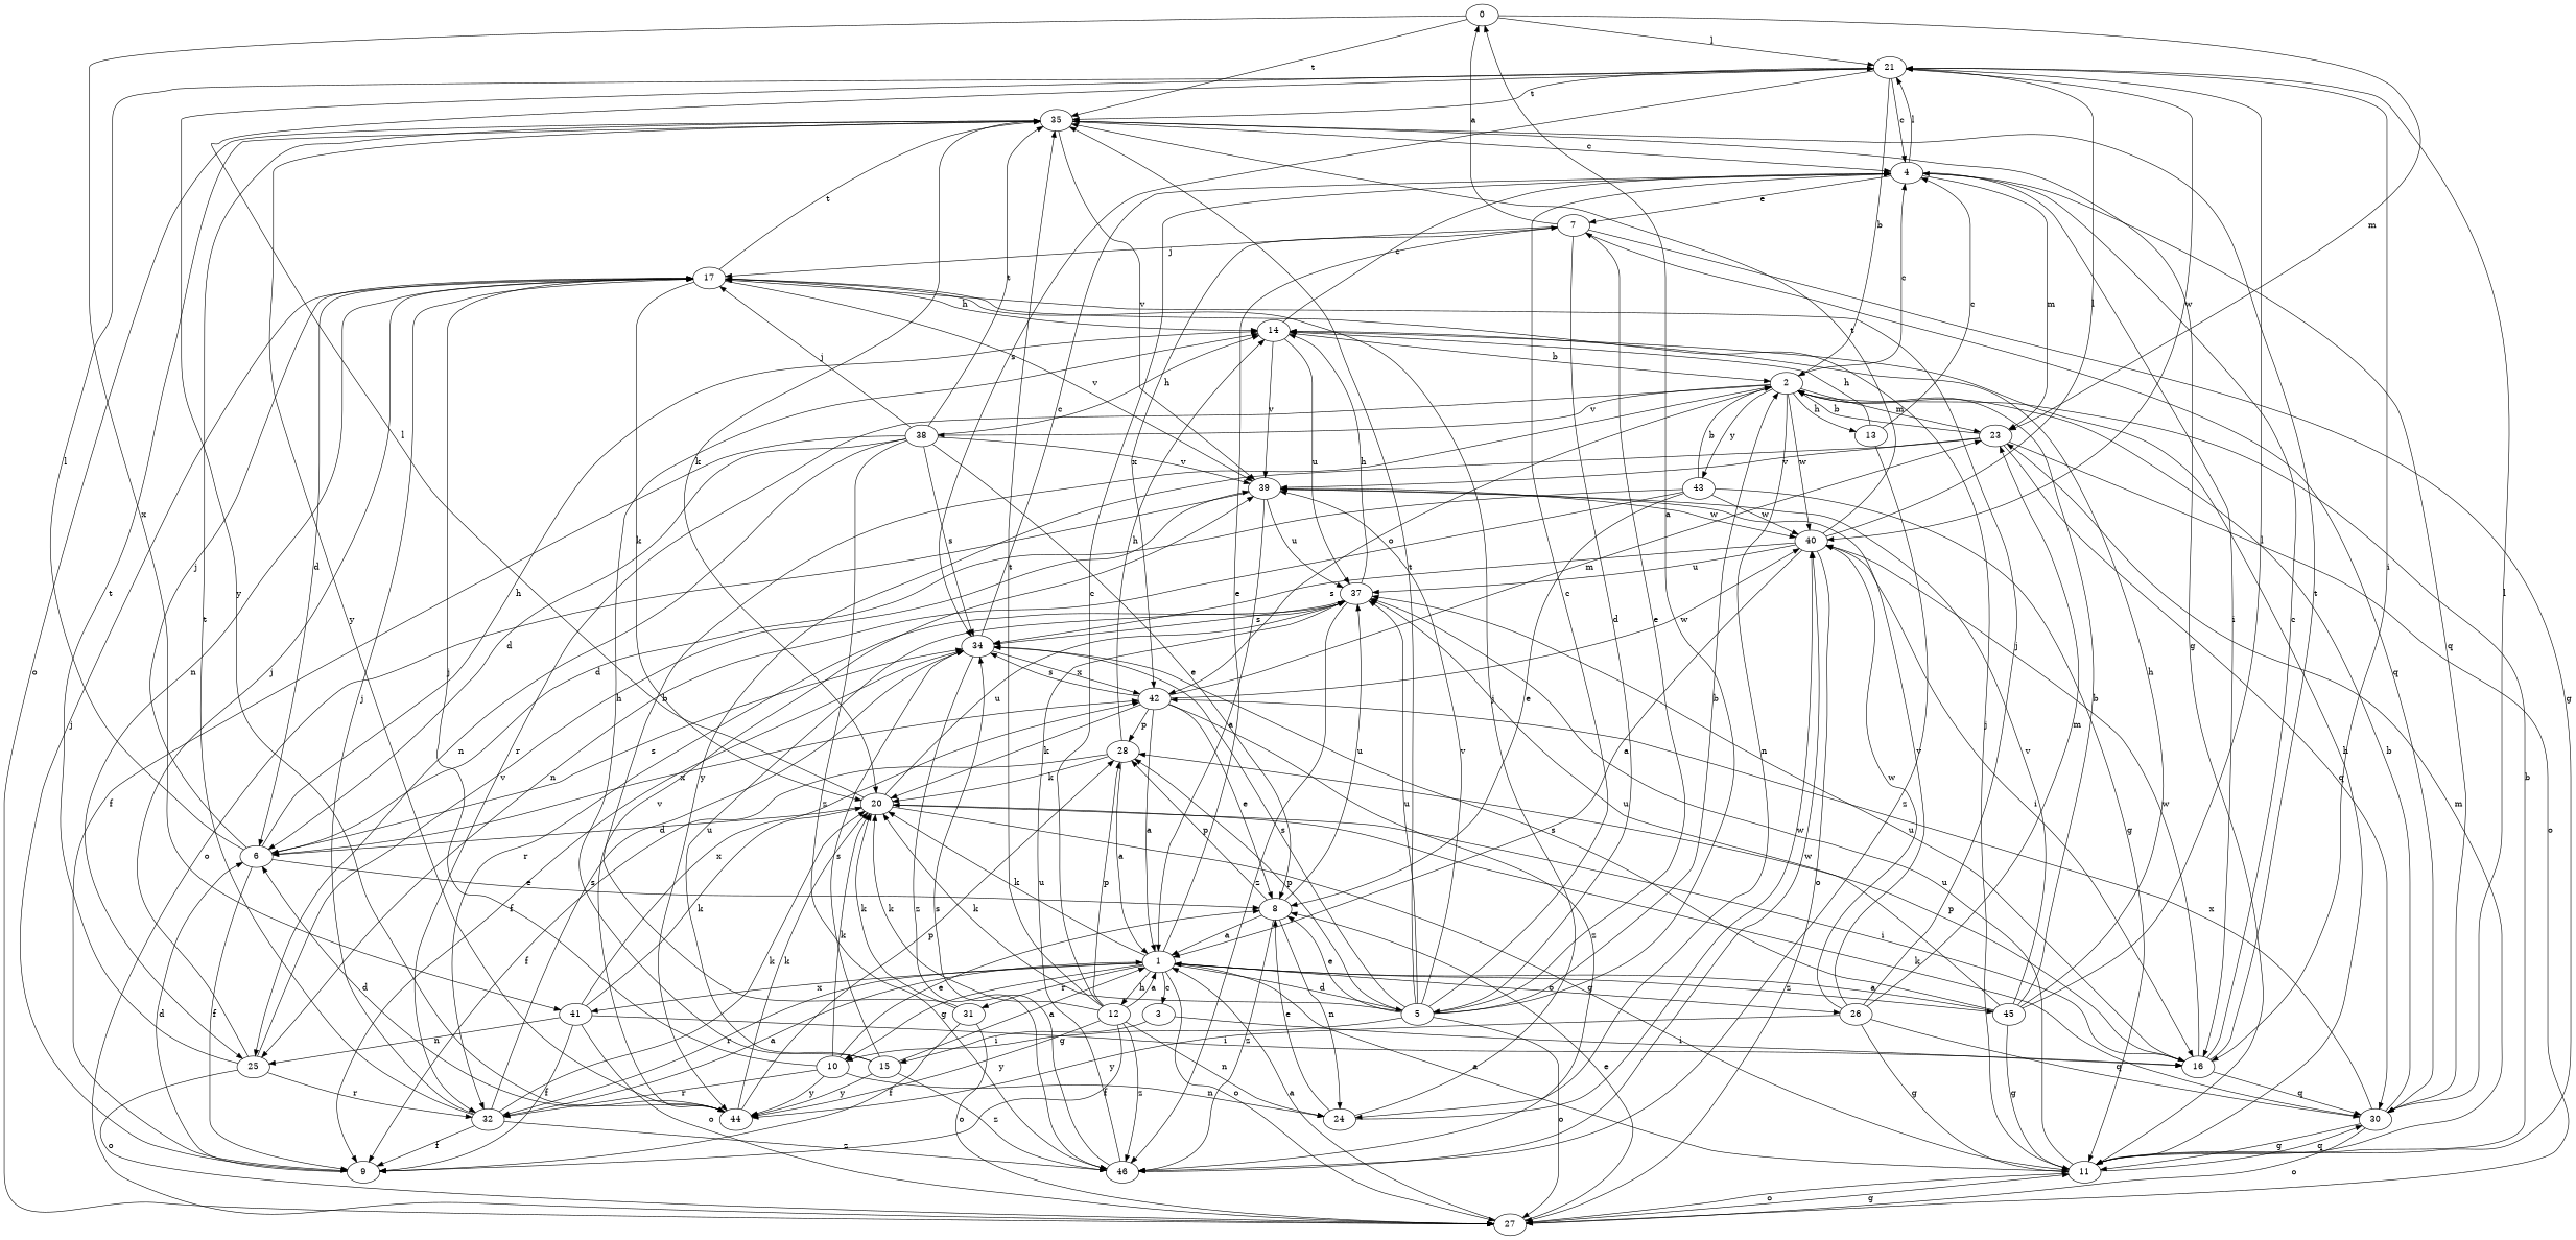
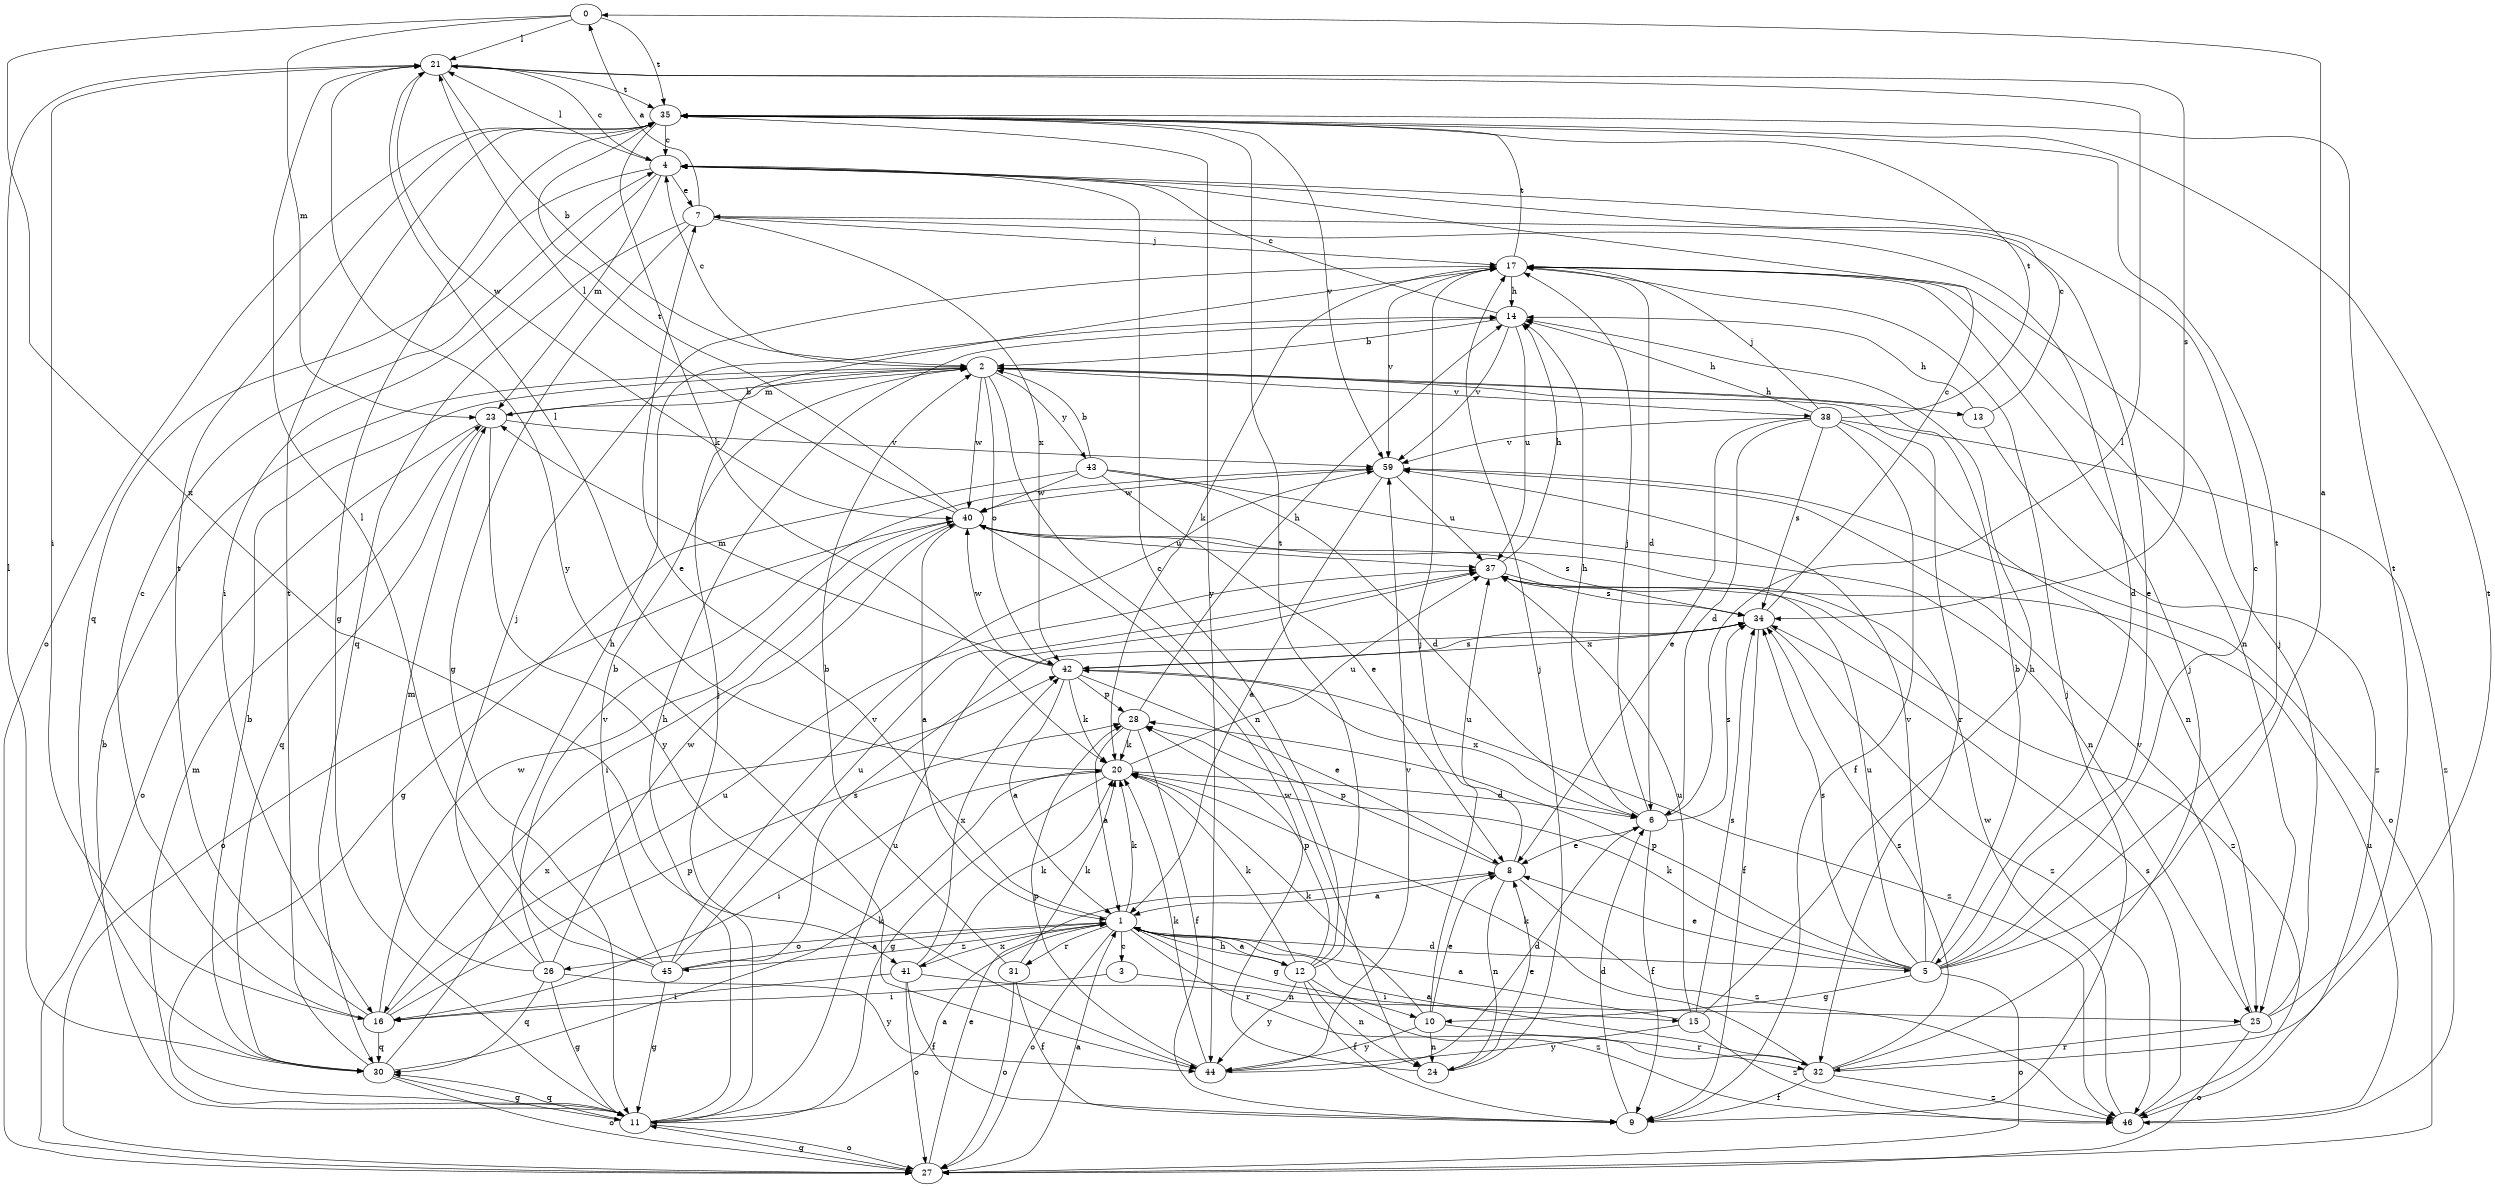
  strict digraph {
    0
    21
    23
    35
    41
    2
    4
    40
    16
    34
    44
    27
    30
-   39
+   39 [label=59]
    20
    11
    42
    9
    25
    1
    3
    5
    7
    10
    12
    26
    31
    32
    45
    15
    8
    28
    37
    17
    24
    46
    6
    14
    13
    38
    43
    0 -> 21 [label=l]
    0 -> 23 [label=m]
    0 -> 35 [label=t]
    0 -> 41 [label=x]
    21 -> 35 [label=t]
    21 -> 2 [label=b]
    21 -> 4 [label=c]
    21 -> 40 [label=w]
    21 -> 16 [label=i]
    21 -> 34 [label=s]
    21 -> 44 [label=y]
    23 -> 2 [label=b]
    23 -> 44 [label=y]
    23 -> 27 [label=o]
    23 -> 30 [label=q]
    23 -> 39 [label=v]
    35 -> 4 [label=c]
    35 -> 44 [label=y]
    35 -> 27 [label=o]
    35 -> 39 [label=v]
    35 -> 20 [label=k]
    35 -> 11 [label=g]
    41 -> 16 [label=i]
    41 -> 27 [label=o]
    41 -> 20 [label=k]
    41 -> 42 [label=x]
    41 -> 9 [label=f]
    41 -> 25 [label=n]
    2 -> 23 [label=m]
    2 -> 4 [label=c]
    2 -> 40 [label=w]
    2 -> 42 [label=o]
    2 -> 32 [label=r]
    2 -> 24 [label=n]
    2 -> 13 [label=h]
    2 -> 38 [label=v]
    2 -> 43 [label=y]
    4 -> 21 [label=l]
    4 -> 23 [label=m]
    4 -> 16 [label=i]
    4 -> 30 [label=q]
    4 -> 7 [label=e]
    40 -> 21 [label=l]
    40 -> 35 [label=t]
    40 -> 16 [label=i]
    40 -> 34 [label=s]
    40 -> 27 [label=o]
    40 -> 1 [label=a]
    40 -> 37 [label=u]
    16 -> 35 [label=t]
    16 -> 4 [label=c]
    16 -> 40 [label=w]
    16 -> 30 [label=q]
    16 -> 28 [label=p]
    16 -> 37 [label=u]
    34 -> 4 [label=c]
    34 -> 42 [label=x]
    34 -> 9 [label=f]
    34 -> 46 [label=z]
    44 -> 39 [label=v]
    44 -> 20 [label=k]
    44 -> 28 [label=p]
    44 -> 6 [label=d]
    27 -> 11 [label=g]
    27 -> 1 [label=a]
    27 -> 8 [label=e]
    30 -> 21 [label=l]
+   30 -> 35 [label=t]
    30 -> 2 [label=b]
    30 -> 27 [label=o]
    30 -> 20 [label=k]
    30 -> 11 [label=g]
    30 -> 42 [label=x]
    39 -> 40 [label=w]
    39 -> 27 [label=o]
    39 -> 1 [label=a]
    39 -> 37 [label=u]
    20 -> 21 [label=l]
    20 -> 16 [label=i]
    20 -> 11 [label=g]
    20 -> 37 [label=u]
    20 -> 6 [label=d]
    11 -> 23 [label=m]
    11 -> 2 [label=b]
    11 -> 27 [label=o]
    11 -> 30 [label=q]
    11 -> 1 [label=a]
    11 -> 37 [label=u]
    11 -> 17 [label=j]
    11 -> 14 [label=h]
    42 -> 23 [label=m]
    42 -> 40 [label=w]
    42 -> 34 [label=s]
    42 -> 20 [label=k]
    42 -> 1 [label=a]
    42 -> 8 [label=e]
    42 -> 28 [label=p]
    42 -> 46 [label=z]
    9 -> 17 [label=j]
    9 -> 6 [label=d]
    25 -> 35 [label=t]
    25 -> 27 [label=o]
    25 -> 39 [label=v]
    25 -> 32 [label=r]
    25 -> 17 [label=j]
    1 -> 41 [label=x]
    1 -> 27 [label=o]
    1 -> 20 [label=k]
    1 -> 3 [label=c]
    1 -> 5 [label=d]
    1 -> 7 [label=e]
    1 -> 10 [label=g]
    1 -> 12 [label=h]
    1 -> 26 [label=o]
    1 -> 31 [label=r]
    1 -> 32 [label=r]
    1 -> 45 [label=z]
    3 -> 16 [label=i]
    3 -> 15 [label=i]
    5 -> 0 [label=a]
    5 -> 35 [label=t]
    5 -> 2 [label=b]
    5 -> 4 [label=c]
    5 -> 34 [label=s]
    5 -> 27 [label=o]
    5 -> 39 [label=v]
    5 -> 20 [label=k]
    5 -> 7 [label=e]
    5 -> 10 [label=g]
    5 -> 8 [label=e]
    5 -> 28 [label=p]
    5 -> 37 [label=u]
    7 -> 0 [label=a]
    7 -> 30 [label=q]
    7 -> 11 [label=g]
    7 -> 42 [label=x]
    7 -> 5 [label=d]
    7 -> 17 [label=j]
    10 -> 44 [label=y]
    10 -> 20 [label=k]
    10 -> 32 [label=r]
    10 -> 8 [label=e]
    10 -> 17 [label=j]
    10 -> 24 [label=n]
    12 -> 35 [label=t]
    12 -> 4 [label=c]
    12 -> 44 [label=y]
    12 -> 20 [label=k]
    12 -> 9 [label=f]
    12 -> 1 [label=a]
    12 -> 28 [label=p]
    12 -> 24 [label=n]
    12 -> 46 [label=z]
    26 -> 23 [label=m]
    26 -> 40 [label=w]
    26 -> 44 [label=y]
    26 -> 30 [label=q]
    26 -> 39 [label=v]
    26 -> 11 [label=g]
    26 -> 17 [label=j]
    31 -> 2 [label=b]
    31 -> 27 [label=o]
    31 -> 20 [label=k]
    31 -> 9 [label=f]
    32 -> 35 [label=t]
    32 -> 34 [label=s]
    32 -> 20 [label=k]
    32 -> 9 [label=f]
    32 -> 1 [label=a]
    32 -> 17 [label=j]
    32 -> 46 [label=z]
    45 -> 21 [label=l]
    45 -> 2 [label=b]
    45 -> 34 [label=s]
    45 -> 39 [label=v]
    45 -> 11 [label=g]
    45 -> 1 [label=a]
    45 -> 37 [label=u]
    45 -> 14 [label=h]
    15 -> 34 [label=s]
    15 -> 44 [label=y]
    15 -> 1 [label=a]
    15 -> 37 [label=u]
    15 -> 46 [label=z]
    15 -> 14 [label=h]
    8 -> 1 [label=a]
    8 -> 28 [label=p]
    8 -> 37 [label=u]
    8 -> 24 [label=n]
    8 -> 46 [label=z]
    28 -> 20 [label=k]
    28 -> 9 [label=f]
    28 -> 1 [label=a]
    28 -> 14 [label=h]
    37 -> 34 [label=s]
-   37 -> 32 [label=r]
    37 -> 46 [label=z]
    37 -> 14 [label=h]
    17 -> 35 [label=t]
    17 -> 39 [label=v]
    17 -> 20 [label=k]
    17 -> 25 [label=n]
    17 -> 6 [label=d]
    17 -> 14 [label=h]
    24 -> 40 [label=w]
    24 -> 8 [label=e]
    24 -> 17 [label=j]
    46 -> 40 [label=w]
    46 -> 34 [label=s]
    46 -> 37 [label=u]
    6 -> 21 [label=l]
    6 -> 34 [label=s]
    6 -> 42 [label=x]
    6 -> 9 [label=f]
    6 -> 8 [label=e]
    6 -> 17 [label=j]
    6 -> 14 [label=h]
    14 -> 2 [label=b]
    14 -> 4 [label=c]
    14 -> 39 [label=v]
    14 -> 37 [label=u]
    13 -> 4 [label=c]
    13 -> 46 [label=z]
    13 -> 14 [label=h]
    38 -> 35 [label=t]
    38 -> 34 [label=s]
    38 -> 39 [label=v]
    38 -> 9 [label=f]
    38 -> 25 [label=n]
    38 -> 8 [label=e]
    38 -> 17 [label=j]
    38 -> 46 [label=z]
    38 -> 6 [label=d]
    38 -> 14 [label=h]
    43 -> 2 [label=b]
    43 -> 40 [label=w]
    43 -> 11 [label=g]
    43 -> 25 [label=n]
    43 -> 8 [label=e]
    43 -> 6 [label=d]
  }
